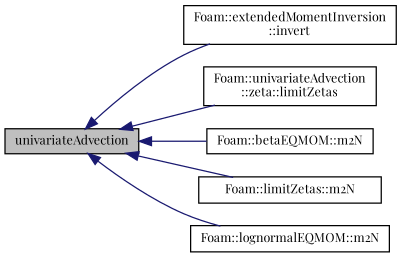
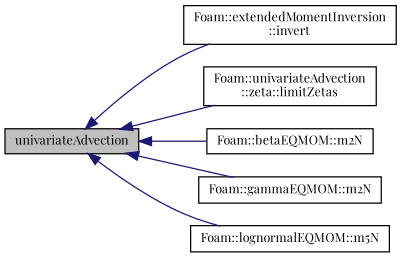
  digraph {
    fontname="Playfair Display"
    rankdir=LR
    node [color=black fontname="Playfair Display" fontsize=10 shape=record]
    edge [color=midnightblue dir=back fontname="Playfair Display" fontsize=10 labelfontname=Helvetica labelfontsize=10 style=solid]
    n1 [fillcolor=grey75 fontcolor=black height=0.2 label=univariateAdvection style=filled width=0.4]
    n2 [height=0.2 label="Foam::extendedMomentInversion\l::invert" width=0.4]
    n3 [height=0.2 label="Foam::univariateAdvection\l::zeta::limitZetas" width=0.4]
    n4 [height=0.2 label="Foam::betaEQMOM::m2N" width=0.4]
-   n5 [height=0.2 label="Foam::limitZetas::m2N" width=0.4]
-   n6 [height=0.2 label="Foam::lognormalEQMOM::m2N" width=0.4]
+   n5 [height=0.2 label="Foam::gammaEQMOM::m2N" width=0.4]
+   n6 [height=0.2 label="Foam::lognormalEQMOM::m5N" width=0.4]
    n1 -> n2
    n1 -> n3
    n1 -> n4
    n1 -> n5
    n1 -> n6
  }
